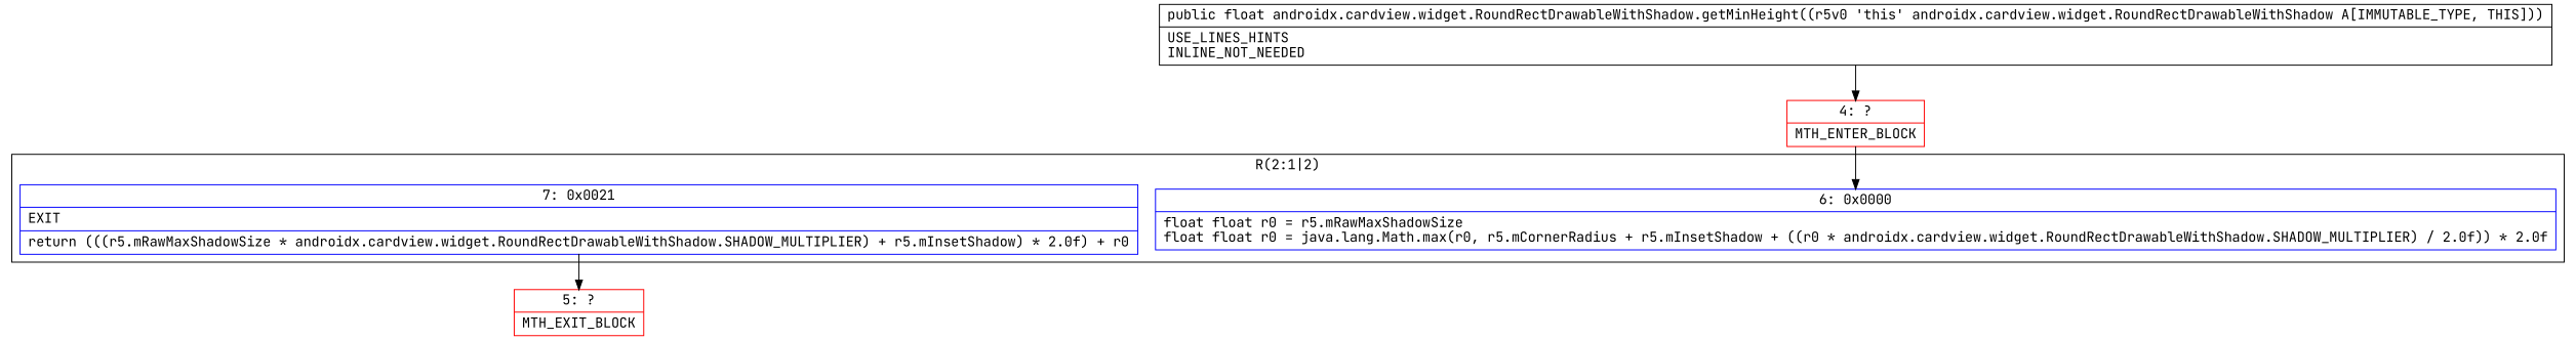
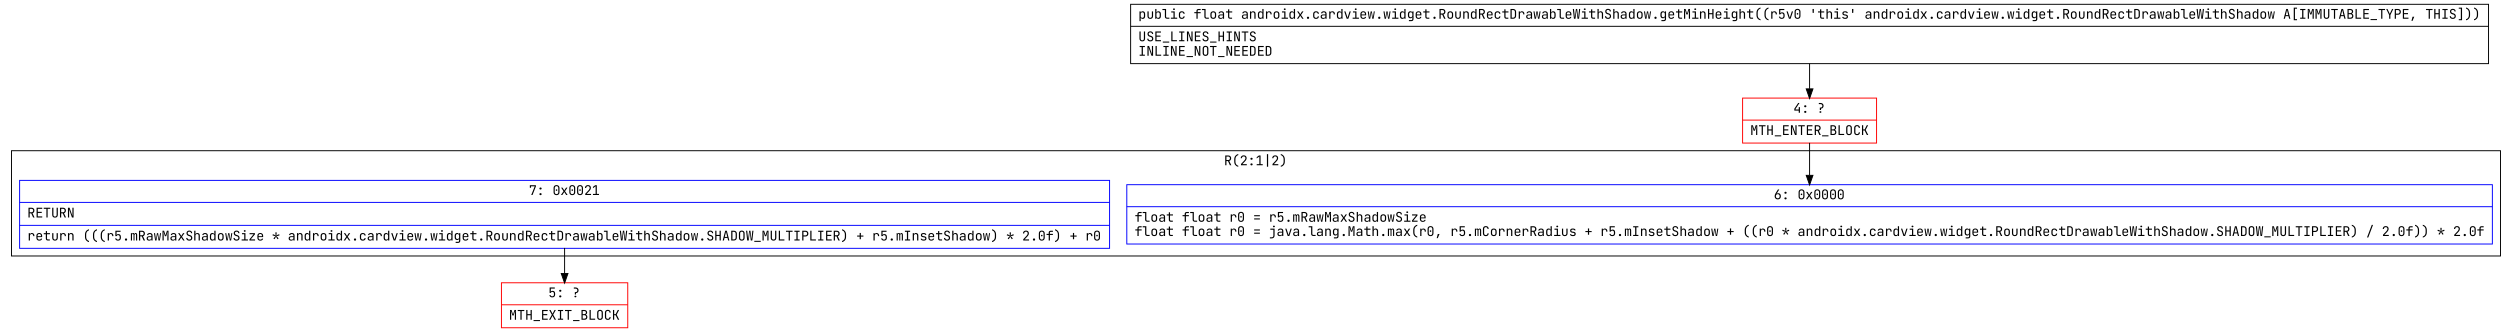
  digraph {
    fontname="JetBrains Mono"
    node [color=blue fontname="JetBrains Mono" shape=record]
    edge [fontname="JetBrains Mono"]
    n1 [label="{6\:\ 0x0000|float float r0 = r5.mRawMaxShadowSize\lfloat float r0 = java.lang.Math.max(r0, r5.mCornerRadius + r5.mInsetShadow + ((r0 * androidx.cardview.widget.RoundRectDrawableWithShadow.SHADOW_MULTIPLIER) \/ 2.0f)) * 2.0f\l}"]
-   n2 [label="{7\:\ 0x0021|EXIT\l|return (((r5.mRawMaxShadowSize * androidx.cardview.widget.RoundRectDrawableWithShadow.SHADOW_MULTIPLIER) + r5.mInsetShadow) * 2.0f) + r0\l}"]
+   n2 [label="{7\:\ 0x0021|RETURN\l|return (((r5.mRawMaxShadowSize * androidx.cardview.widget.RoundRectDrawableWithShadow.SHADOW_MULTIPLIER) + r5.mInsetShadow) * 2.0f) + r0\l}"]
    n3 [color=red label="{5\:\ ?|MTH_EXIT_BLOCK\l}"]
    n4 [color=red label="{4\:\ ?|MTH_ENTER_BLOCK\l}"]
    n5 [label="{public float androidx.cardview.widget.RoundRectDrawableWithShadow.getMinHeight((r5v0 'this' androidx.cardview.widget.RoundRectDrawableWithShadow A[IMMUTABLE_TYPE, THIS]))  | USE_LINES_HINTS\lINLINE_NOT_NEEDED\l}" color=""]
    subgraph cluster_1 {
      label="R(2:1|2)"
      n1
      n2
    }
    n2 -> n3
    n4 -> n1
    n5 -> n4
  }
